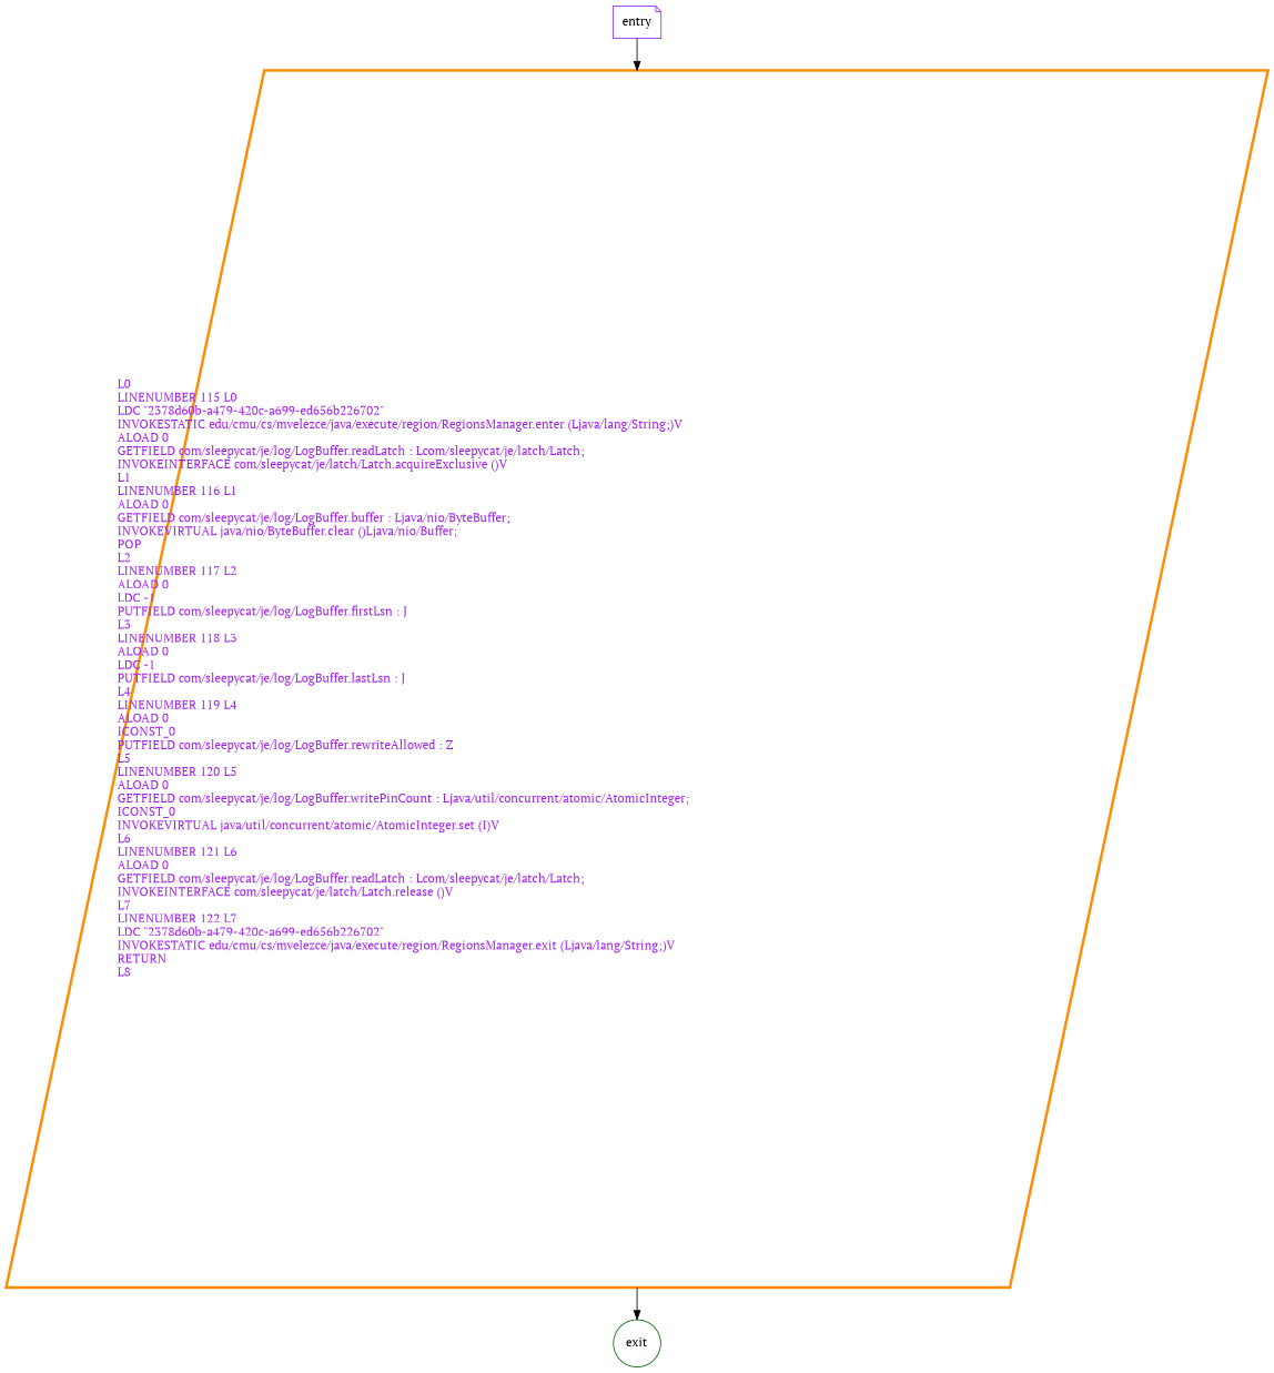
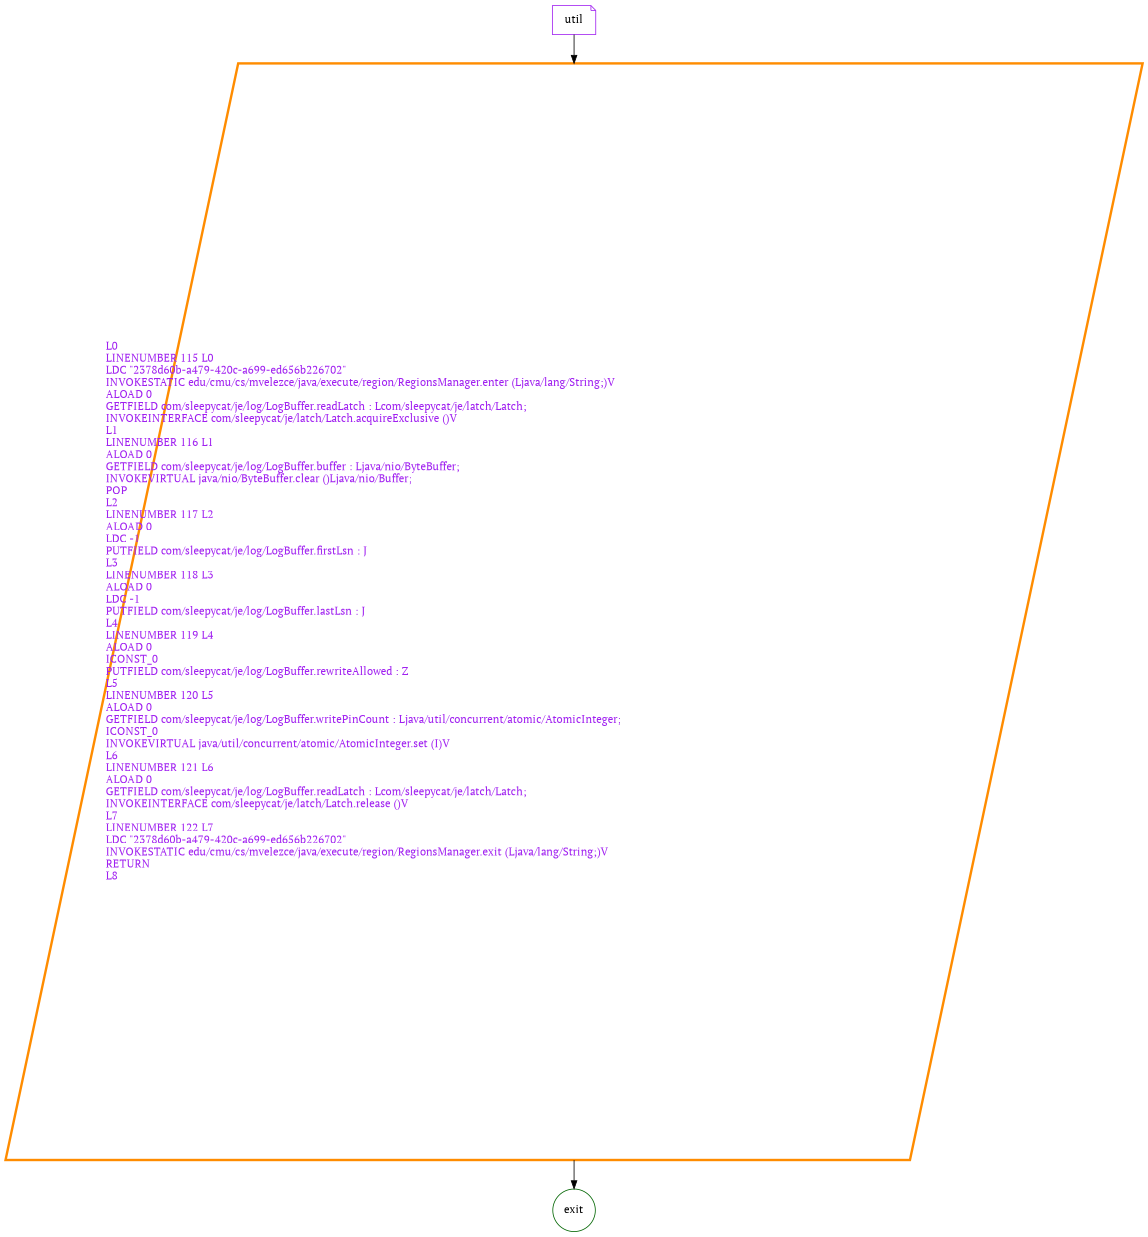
  digraph {
    fontname="PT Serif"
    node [fontname="PT Serif"]
    edge [fontname="PT Serif"]
    n1 [color=darkorange fontcolor=purple label="L0\lLINENUMBER 115 L0\lLDC \"2378d60b-a479-420c-a699-ed656b226702\"\lINVOKESTATIC edu/cmu/cs/mvelezce/java/execute/region/RegionsManager.enter (Ljava/lang/String;)V\lALOAD 0\lGETFIELD com/sleepycat/je/log/LogBuffer.readLatch : Lcom/sleepycat/je/latch/Latch;\lINVOKEINTERFACE com/sleepycat/je/latch/Latch.acquireExclusive ()V\lL1\lLINENUMBER 116 L1\lALOAD 0\lGETFIELD com/sleepycat/je/log/LogBuffer.buffer : Ljava/nio/ByteBuffer;\lINVOKEVIRTUAL java/nio/ByteBuffer.clear ()Ljava/nio/Buffer;\lPOP\lL2\lLINENUMBER 117 L2\lALOAD 0\lLDC -1\lPUTFIELD com/sleepycat/je/log/LogBuffer.firstLsn : J\lL3\lLINENUMBER 118 L3\lALOAD 0\lLDC -1\lPUTFIELD com/sleepycat/je/log/LogBuffer.lastLsn : J\lL4\lLINENUMBER 119 L4\lALOAD 0\lICONST_0\lPUTFIELD com/sleepycat/je/log/LogBuffer.rewriteAllowed : Z\lL5\lLINENUMBER 120 L5\lALOAD 0\lGETFIELD com/sleepycat/je/log/LogBuffer.writePinCount : Ljava/util/concurrent/atomic/AtomicInteger;\lICONST_0\lINVOKEVIRTUAL java/util/concurrent/atomic/AtomicInteger.set (I)V\lL6\lLINENUMBER 121 L6\lALOAD 0\lGETFIELD com/sleepycat/je/log/LogBuffer.readLatch : Lcom/sleepycat/je/latch/Latch;\lINVOKEINTERFACE com/sleepycat/je/latch/Latch.release ()V\lL7\lLINENUMBER 122 L7\lLDC \"2378d60b-a479-420c-a699-ed656b226702\"\lINVOKESTATIC edu/cmu/cs/mvelezce/java/execute/region/RegionsManager.exit (Ljava/lang/String;)V\lRETURN\lL8\l" penwidth=3 shape=parallelogram]
    exit [shape=circle color=darkgreen]
-   entry [shape=note color=purple]
+   entry [shape=note color=purple label=util]
    n1 -> exit
    entry -> n1
  }
